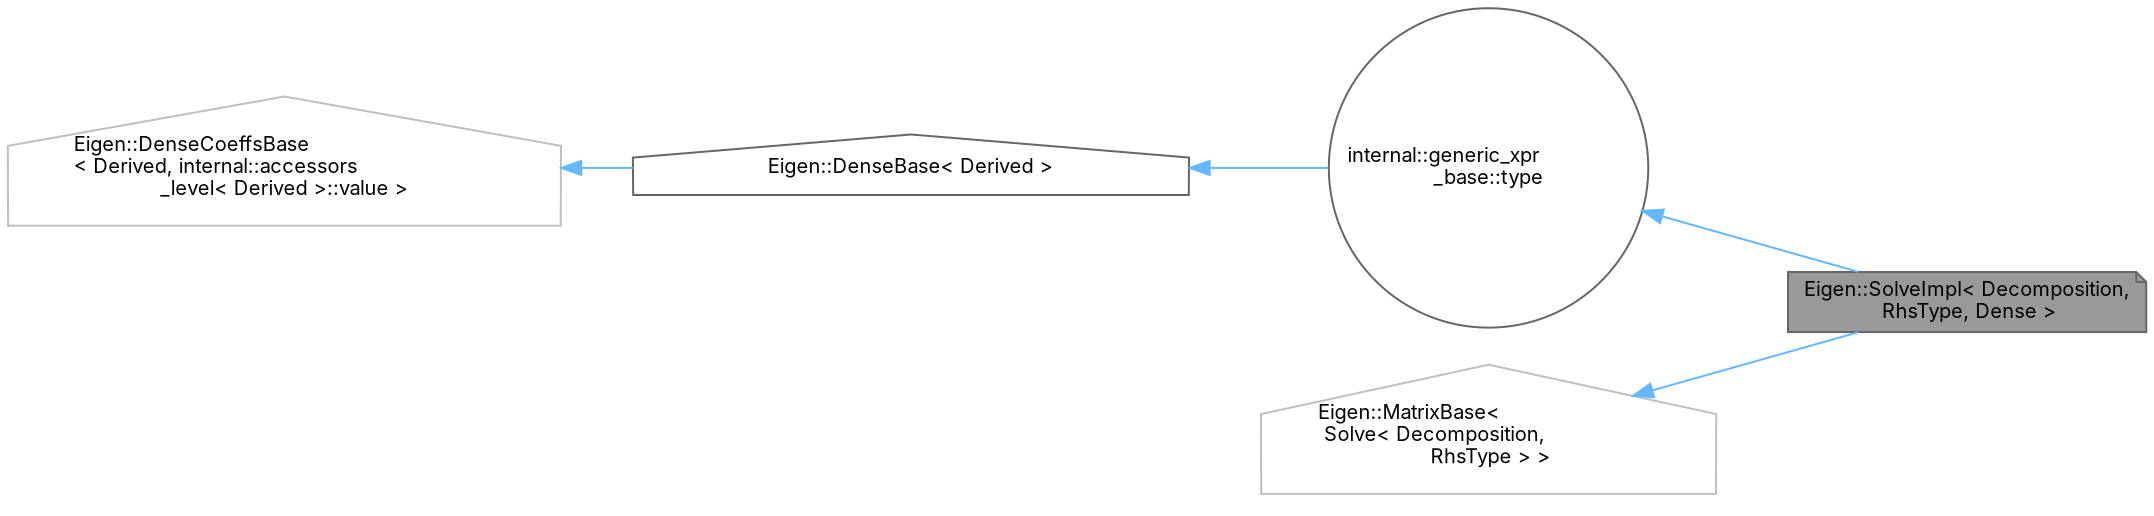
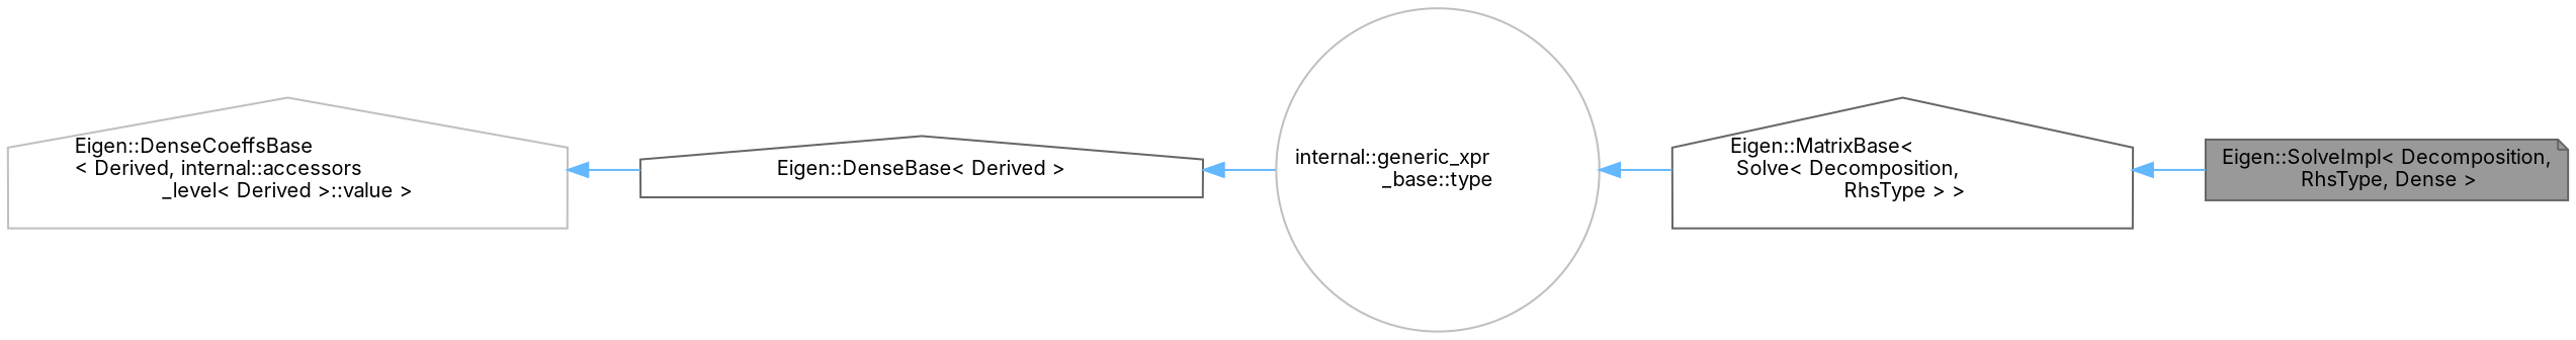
  digraph {
    fontname=Inter
    rankdir=LR
    node [color=gray40 fillcolor=white fontname=Inter fontsize=10 shape=house style=filled]
    edge [color=steelblue1 dir=back fontname=Inter fontsize=10 labelfontname=Helvetica labelfontsize=10 style=solid]
    n1 [fillcolor=grey60 fontcolor=black height=0.2 label="Eigen::SolveImpl\< Decomposition,\l RhsType, Dense \>" shape=note width=0.4]
-   n2 [height=0.2 label="internal::generic_xpr\l_base::type" shape=circle width=0.4]
-   n3 [color=grey75 height=0.2 label="Eigen::MatrixBase\<\l Solve\< Decomposition,\l RhsType \> \>" width=0.4]
+   n2 [color=grey75 height=0.2 label="internal::generic_xpr\l_base::type" shape=circle width=0.4]
+   n3 [height=0.2 label="Eigen::MatrixBase\<\l Solve\< Decomposition,\l RhsType \> \>" width=0.4]
    n4 [height=0.2 label="Eigen::DenseBase\< Derived \>" width=0.4]
    n5 [color=grey75 height=0.2 label="Eigen::DenseCoeffsBase\l\< Derived, internal::accessors\l_level\< Derived \>::value \>" width=0.4]
-   n2 -> n1
+   n2 -> n3
    n3 -> n1
    n4 -> n2
    n5 -> n4
  }
